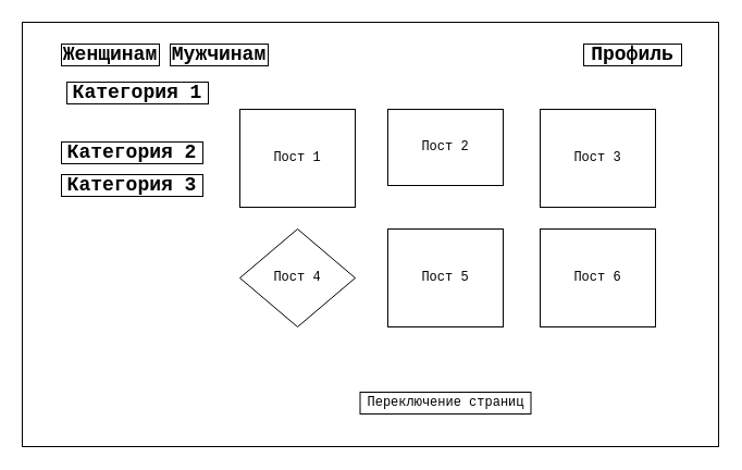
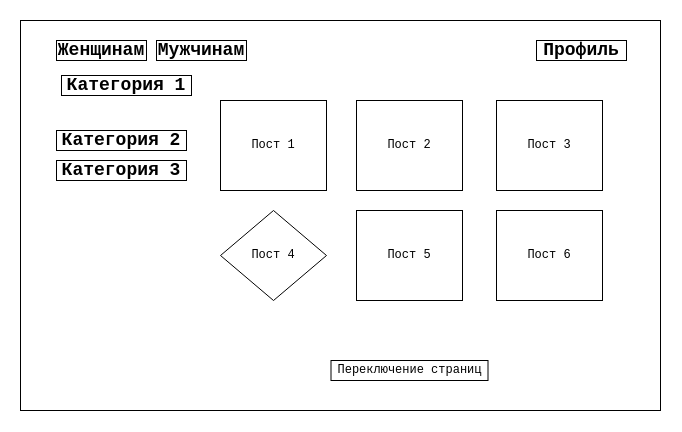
  <mxCell id="0" />
  <mxCell id="1" parent="0" />
  <mxCell id="2" value="" style="rounded=0;whiteSpace=wrap;html=1;" parent="1" vertex="1"><mxGeometry x="20" y="20" width="640" height="390" as="geometry" /></mxCell>
  <mxCell id="3" value="&lt;h2&gt;&lt;font face=&quot;Courier New&quot;&gt;Женщинам&lt;/font&gt;&lt;/h2&gt;" style="rounded=0;whiteSpace=wrap;html=1;" parent="1" vertex="1"><mxGeometry x="56" y="40" width="90" height="20" as="geometry" /></mxCell>
  <mxCell id="4" value="&lt;h2&gt;&lt;font face=&quot;Courier New&quot;&gt;Мужчинам&lt;/font&gt;&lt;/h2&gt;" style="rounded=0;whiteSpace=wrap;html=1;" parent="1" vertex="1"><mxGeometry x="156" y="40" width="90" height="20" as="geometry" /></mxCell>
  <mxCell id="5" value="&lt;h2&gt;&lt;font face=&quot;Courier New&quot;&gt;Профиль&lt;/font&gt;&lt;/h2&gt;" style="rounded=0;whiteSpace=wrap;html=1;" parent="1" vertex="1"><mxGeometry x="536" y="40" width="90" height="20" as="geometry" /></mxCell>
  <mxCell id="6" value="&lt;h2&gt;&lt;font face=&quot;Courier New&quot;&gt;Категория 1&lt;/font&gt;&lt;/h2&gt;" style="rounded=0;whiteSpace=wrap;html=1;" parent="1" vertex="1"><mxGeometry x="61" y="75" width="130" height="20" as="geometry" /></mxCell>
  <mxCell id="7" value="&lt;h2&gt;&lt;font face=&quot;Courier New&quot;&gt;Категория 2&lt;/font&gt;&lt;/h2&gt;" style="rounded=0;whiteSpace=wrap;html=1;" parent="1" vertex="1"><mxGeometry x="56" y="130" width="130" height="20" as="geometry" /></mxCell>
  <mxCell id="8" value="&lt;h2&gt;&lt;font face=&quot;Courier New&quot;&gt;Категория 3&lt;/font&gt;&lt;/h2&gt;" style="rounded=0;whiteSpace=wrap;html=1;" parent="1" vertex="1"><mxGeometry x="56" y="160" width="130" height="20" as="geometry" /></mxCell>
  <mxCell id="9" value="Пост 1" style="rounded=0;whiteSpace=wrap;html=1;fontFamily=Courier New;" parent="1" vertex="1"><mxGeometry x="220" y="100" width="106" height="90" as="geometry" /></mxCell>
- <mxCell id="10" value="Пост 2" style="rounded=0;whiteSpace=wrap;html=1;fontFamily=Courier New;" parent="1" vertex="1"><mxGeometry x="356" y="100" width="106" height="70" as="geometry" /></mxCell>
+ <mxCell id="10" value="Пост 2" style="rounded=0;whiteSpace=wrap;html=1;fontFamily=Courier New;" parent="1" vertex="1"><mxGeometry x="356" y="100" width="106" height="90" as="geometry" /></mxCell>
  <mxCell id="11" value="Пост 3" style="rounded=0;whiteSpace=wrap;html=1;fontFamily=Courier New;" parent="1" vertex="1"><mxGeometry x="496" y="100" width="106" height="90" as="geometry" /></mxCell>
  <mxCell id="12" value="Пост 4" style="rhombus;whiteSpace=wrap;html=1;fontFamily=Courier New;" parent="1" vertex="1"><mxGeometry x="220" y="210" width="106" height="90" as="geometry" /></mxCell>
  <mxCell id="13" value="Пост 5" style="rounded=0;whiteSpace=wrap;html=1;fontFamily=Courier New;" parent="1" vertex="1"><mxGeometry x="356" y="210" width="106" height="90" as="geometry" /></mxCell>
  <mxCell id="14" value="Пост 6" style="rounded=0;whiteSpace=wrap;html=1;fontFamily=Courier New;" parent="1" vertex="1"><mxGeometry x="496" y="210" width="106" height="90" as="geometry" /></mxCell>
  <mxCell id="15" value="Переключение страниц" style="rounded=0;whiteSpace=wrap;html=1;fontFamily=Courier New;" parent="1" vertex="1"><mxGeometry x="330.5" y="360" width="157" height="20" as="geometry" /></mxCell>
